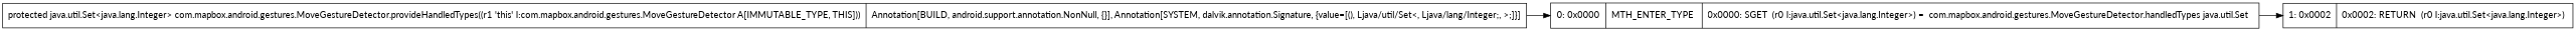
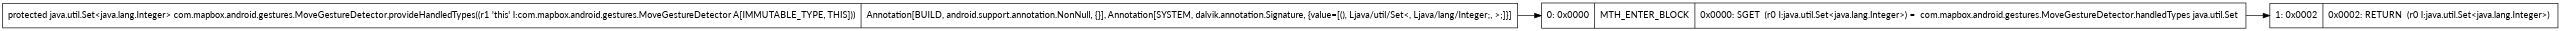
  digraph {
    rankdir=LR
    fontname=Lato
    node [shape=record fontname=Lato]
    edge [fontname=Lato]
-   n1 [label="{0\:\ 0x0000|MTH_ENTER_TYPE\l|0x0000: SGET  (r0 I:java.util.Set\<java.lang.Integer\>) =  com.mapbox.android.gestures.MoveGestureDetector.handledTypes java.util.Set \l}"]
+   n1 [label="{0\:\ 0x0000|MTH_ENTER_BLOCK\l|0x0000: SGET  (r0 I:java.util.Set\<java.lang.Integer\>) =  com.mapbox.android.gestures.MoveGestureDetector.handledTypes java.util.Set \l}"]
    n2 [label="{1\:\ 0x0002|0x0002: RETURN  (r0 I:java.util.Set\<java.lang.Integer\>) \l}"]
    n3 [label="{protected java.util.Set\<java.lang.Integer\> com.mapbox.android.gestures.MoveGestureDetector.provideHandledTypes((r1 'this' I:com.mapbox.android.gestures.MoveGestureDetector A[IMMUTABLE_TYPE, THIS]))  | Annotation[BUILD, android.support.annotation.NonNull, \{\}], Annotation[SYSTEM, dalvik.annotation.Signature, \{value=[(), Ljava\/util\/Set\<, Ljava\/lang\/Integer;, \>;]\}]\l}"]
    n1 -> n2
    n3 -> n1
  }
